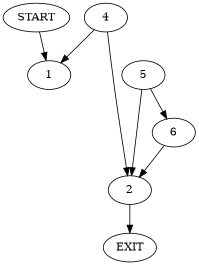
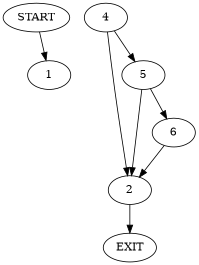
  digraph {
    n1 [label=START]
    1
    n3 [label=EXIT]
    2
    4
    5
    6
    n1 -> 1
    2 -> n3
    4 -> 2
-   4 -> 1
+   4 -> 5
    5 -> 2
    5 -> 6
    6 -> 2
  }
